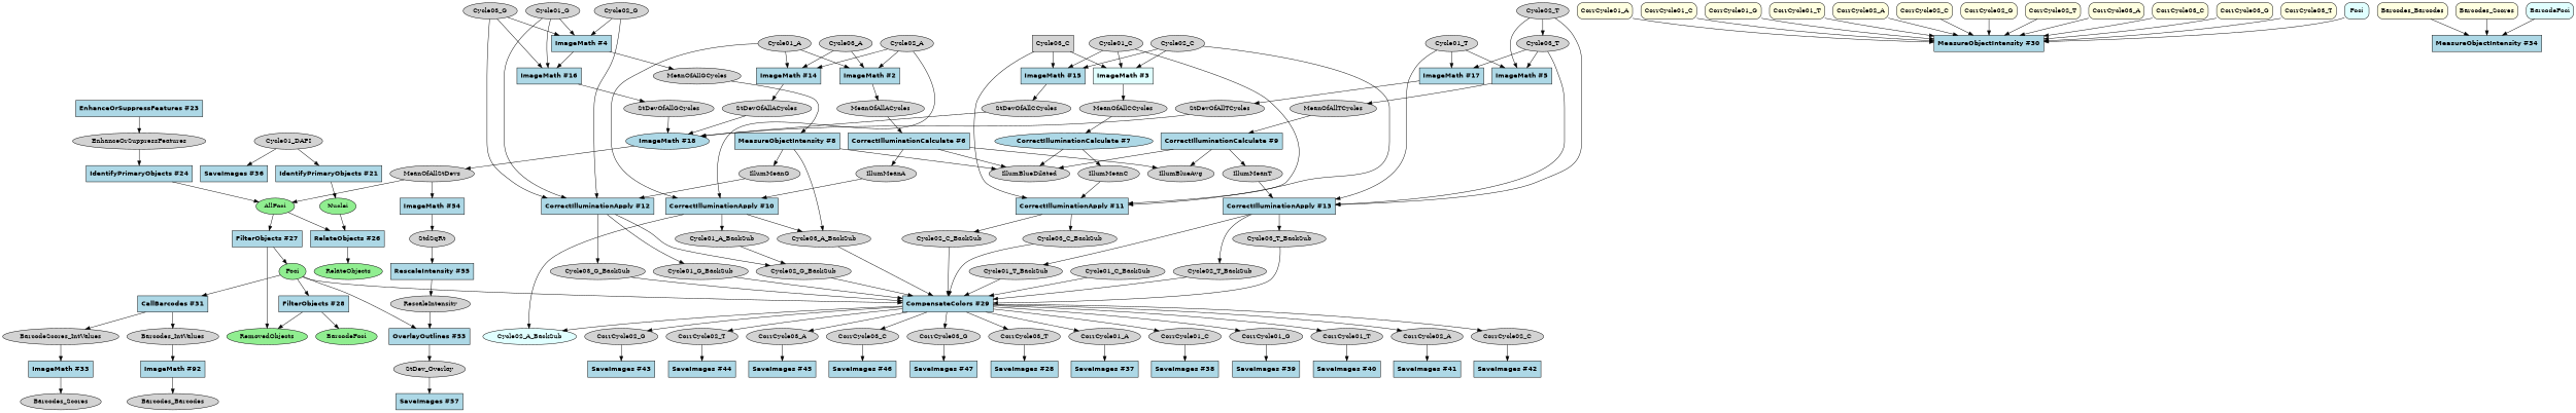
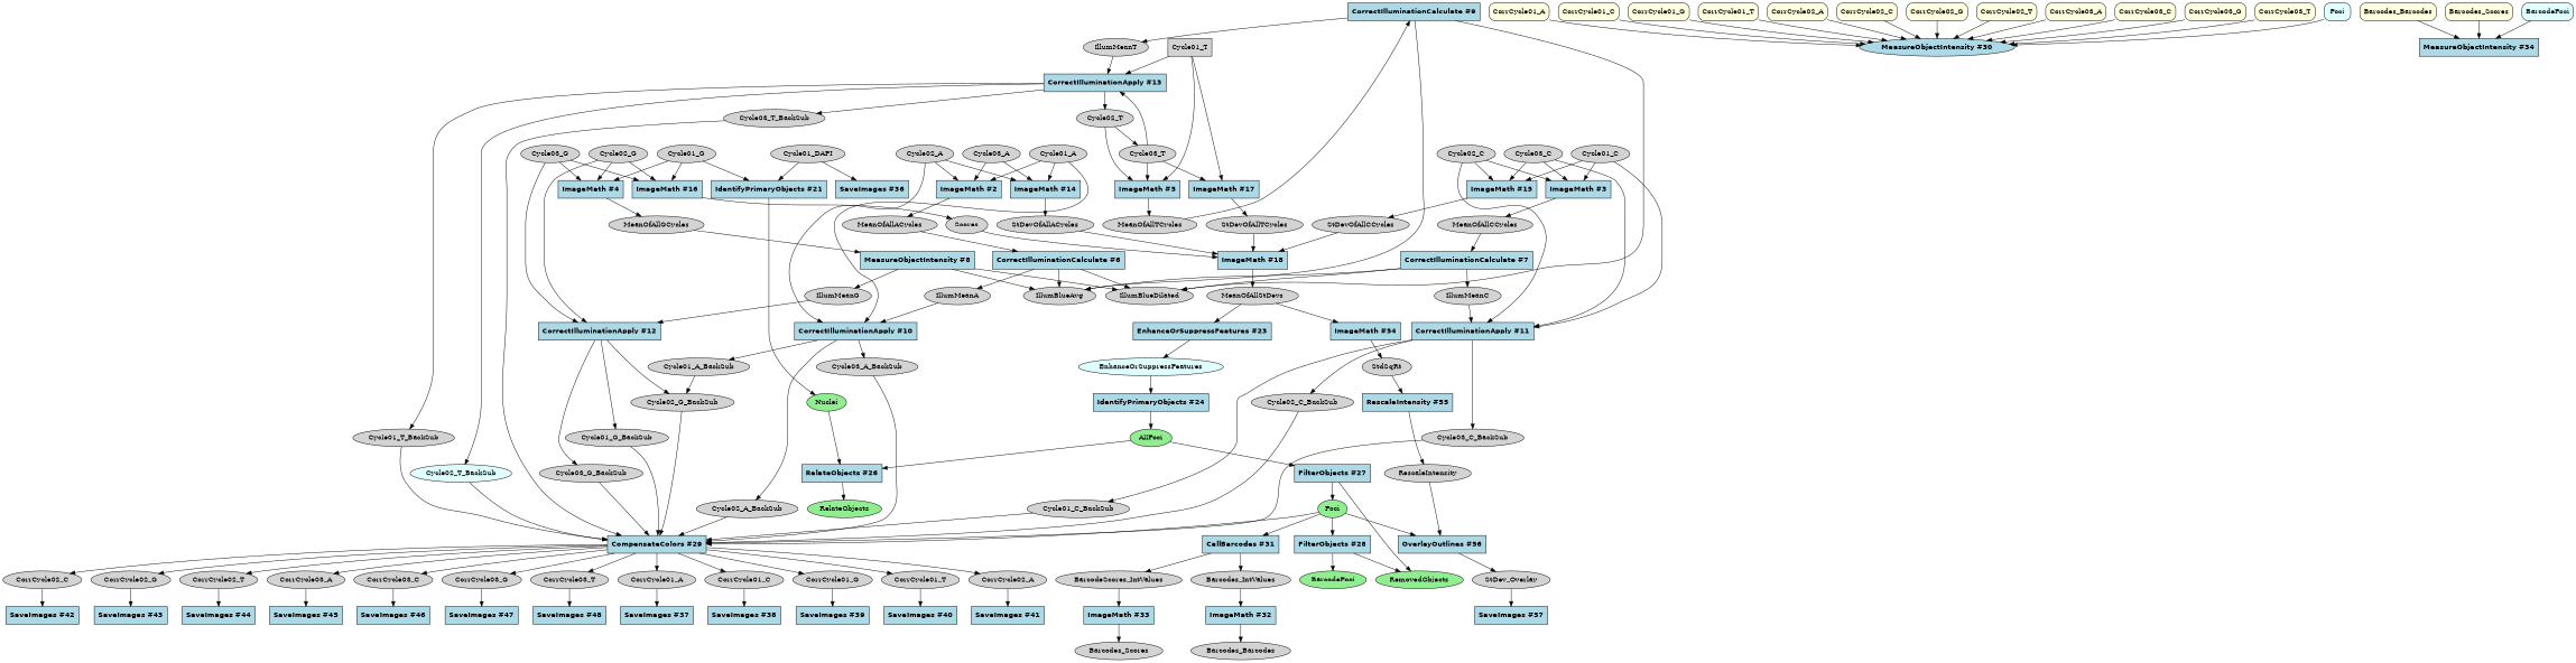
  strict digraph {
    node [fillcolor=lightgray shape=ellipse style=filled type=image]
    edge [type=image_input]
    n1 [enabled=True fillcolor=lightblue fontname="Helvetica-Bold" label="CallBarcodes #31" module_name=CallBarcodes module_num=31 original_num=31 shape=box stable_id=CallBarcodes_4788fbca type=module]
    n2 [label=BarcodeScores_IntValues]
    n3 [label=Barcodes_IntValues]
    n4 [enabled=True fillcolor=lightblue fontname="Helvetica-Bold" label="ImageMath #33" module_name=ImageMath module_num=33 original_num=33 shape=box stable_id=ImageMath_b654376e type=module]
-   n5 [enabled=True fillcolor=lightblue fontname="Helvetica-Bold" label="ImageMath #92" module_name=ImageMath module_num=32 original_num=32 shape=box stable_id=ImageMath_30809a61 type=module]
+   n5 [enabled=True fillcolor=lightblue fontname="Helvetica-Bold" label="ImageMath #32" module_name=ImageMath module_num=32 original_num=32 shape=box stable_id=ImageMath_30809a61 type=module]
    n6 [enabled=True fillcolor=lightblue fontname="Helvetica-Bold" label="CompensateColors #29" module_name=CompensateColors module_num=29 original_num=29 shape=box stable_id=CompensateColors_fd827eb type=module]
    n7 [label=CorrCycle01_A]
    n8 [label=CorrCycle01_C]
    n9 [label=CorrCycle01_G]
    n10 [label=CorrCycle01_T]
    n11 [label=CorrCycle02_A]
    n12 [label=CorrCycle02_C]
    n13 [label=CorrCycle02_G]
    n14 [label=CorrCycle02_T]
    n15 [label=CorrCycle03_A]
    n16 [label=CorrCycle03_C]
    n17 [label=CorrCycle03_G]
    n18 [label=CorrCycle03_T]
    n19 [enabled=True fillcolor=lightblue fontname="Helvetica-Bold" label="SaveImages #37" module_name=SaveImages module_num=37 original_num=37 shape=box stable_id=SaveImages_f6adb570 type=module]
    n20 [enabled=True fillcolor=lightblue fontname="Helvetica-Bold" label="SaveImages #38" module_name=SaveImages module_num=38 original_num=38 shape=box stable_id=SaveImages_e233cde3 type=module]
    n21 [enabled=True fillcolor=lightblue fontname="Helvetica-Bold" label="SaveImages #39" module_name=SaveImages module_num=39 original_num=39 shape=box stable_id=SaveImages_7075941a type=module]
    n22 [enabled=True fillcolor=lightblue fontname="Helvetica-Bold" label="SaveImages #40" module_name=SaveImages module_num=40 original_num=40 shape=box stable_id=SaveImages_57a6b12 type=module]
    n23 [enabled=True fillcolor=lightblue fontname="Helvetica-Bold" label="SaveImages #41" module_name=SaveImages module_num=41 original_num=41 shape=box stable_id=SaveImages_717d3cea type=module]
    n24 [enabled=True fillcolor=lightblue fontname="Helvetica-Bold" label="SaveImages #42" module_name=SaveImages module_num=42 original_num=42 shape=box stable_id=SaveImages_f9768478 type=module]
    n25 [enabled=True fillcolor=lightblue fontname="Helvetica-Bold" label="SaveImages #43" module_name=SaveImages module_num=43 original_num=43 shape=box stable_id=SaveImages_475b9adc type=module]
    n26 [enabled=True fillcolor=lightblue fontname="Helvetica-Bold" label="SaveImages #44" module_name=SaveImages module_num=44 original_num=44 shape=box stable_id=SaveImages_5a91eb66 type=module]
    n27 [enabled=True fillcolor=lightblue fontname="Helvetica-Bold" label="SaveImages #45" module_name=SaveImages module_num=45 original_num=45 shape=box stable_id=SaveImages_5fdcb52a type=module]
    n28 [enabled=True fillcolor=lightblue fontname="Helvetica-Bold" label="SaveImages #46" module_name=SaveImages module_num=46 original_num=46 shape=box stable_id=SaveImages_b45d2d2f type=module]
    n29 [enabled=True fillcolor=lightblue fontname="Helvetica-Bold" label="SaveImages #47" module_name=SaveImages module_num=47 original_num=47 shape=box stable_id=SaveImages_33383c97 type=module]
-   n30 [enabled=True fillcolor=lightblue fontname="Helvetica-Bold" label="SaveImages #28" module_name=SaveImages module_num=48 original_num=48 shape=box stable_id=SaveImages_77741552 type=module]
+   n30 [enabled=True fillcolor=lightblue fontname="Helvetica-Bold" label="SaveImages #48" module_name=SaveImages module_num=48 original_num=48 shape=box stable_id=SaveImages_77741552 type=module]
    n31 [enabled=True fillcolor=lightblue fontname="Helvetica-Bold" label="CorrectIlluminationApply #10" module_name=CorrectIlluminationApply module_num=10 original_num=10 shape=box stable_id=CorrectIlluminationApply_29ebbbad type=module]
    n32 [label=Cycle01_A_BackSub]
-   n33 [fillcolor=lightcyan label=Cycle02_A_BackSub]
+   n33 [label=Cycle02_A_BackSub]
    n34 [label=Cycle03_A_BackSub]
    n35 [label=Cycle02_G_BackSub]
    n36 [enabled=True fillcolor=lightblue fontname="Helvetica-Bold" label="CorrectIlluminationApply #12" module_name=CorrectIlluminationApply module_num=12 original_num=12 shape=box stable_id=CorrectIlluminationApply_411e5bd0 type=module]
    n37 [label=Cycle01_G_BackSub]
    n38 [label=Cycle03_G_BackSub]
    n39 [enabled=True fillcolor=lightblue fontname="Helvetica-Bold" label="CorrectIlluminationApply #13" module_name=CorrectIlluminationApply module_num=13 original_num=13 shape=box stable_id=CorrectIlluminationApply_5061a065 type=module]
    n40 [label=Cycle01_T_BackSub]
-   n41 [label=Cycle02_T_BackSub]
+   n41 [fillcolor=lightcyan label=Cycle02_T_BackSub]
    n42 [label=Cycle03_T_BackSub]
    n43 [enabled=True fillcolor=lightblue fontname="Helvetica-Bold" label="CorrectIlluminationApply #11" module_name=CorrectIlluminationApply module_num=11 original_num=11 shape=box stable_id=CorrectIlluminationApply_5534334b type=module]
    n44 [label=Cycle01_C_BackSub]
    n45 [label=Cycle02_C_BackSub]
    n46 [label=Cycle03_C_BackSub]
    n47 [enabled=True fillcolor=lightblue fontname="Helvetica-Bold" label="CorrectIlluminationCalculate #9" module_name=CorrectIlluminationCalculate module_num=9 original_num=9 shape=box stable_id=CorrectIlluminationCalculate_3245025c type=module]
    n48 [label=IllumBlueAvg]
    n49 [label=IllumBlueDilated]
    n50 [label=IllumMeanT]
    n51 [enabled=True fillcolor=lightblue fontname="Helvetica-Bold" label="MeasureObjectIntensity #8" module_name=CorrectIlluminationCalculate module_num=8 original_num=8 shape=box stable_id=CorrectIlluminationCalculate_3baf2ca4 type=module]
    n52 [label=IllumMeanG]
    n53 [enabled=True fillcolor=lightblue fontname="Helvetica-Bold" label="CorrectIlluminationCalculate #6" module_name=CorrectIlluminationCalculate module_num=6 original_num=6 shape=box stable_id=CorrectIlluminationCalculate_cd9bd5bf type=module]
    n54 [label=IllumMeanA]
-   n55 [enabled=True fillcolor=lightblue fontname="Helvetica-Bold" label="CorrectIlluminationCalculate #7" module_name=CorrectIlluminationCalculate module_num=7 original_num=7 stable_id=CorrectIlluminationCalculate_dad43eb4 type=module]
+   n55 [enabled=True fillcolor=lightblue fontname="Helvetica-Bold" label="CorrectIlluminationCalculate #7" module_name=CorrectIlluminationCalculate module_num=7 original_num=7 shape=box stable_id=CorrectIlluminationCalculate_dad43eb4 type=module]
    n56 [label=IllumMeanC]
    n57 [enabled=True fillcolor=lightblue fontname="Helvetica-Bold" label="EnhanceOrSuppressFeatures #23" module_name=EnhanceOrSuppressFeatures module_num=23 original_num=23 shape=box stable_id=EnhanceOrSuppressFeatures_f32f4106 type=module]
-   n58 [label=EnhanceOrSuppressFeatures]
+   n58 [fillcolor=lightcyan label=EnhanceOrSuppressFeatures]
    n59 [enabled=True fillcolor=lightblue fontname="Helvetica-Bold" label="IdentifyPrimaryObjects #24" module_name=IdentifyPrimaryObjects module_num=24 original_num=24 shape=box stable_id=IdentifyPrimaryObjects_603b862f type=module]
    n60 [enabled=True fillcolor=lightblue fontname="Helvetica-Bold" label="FilterObjects #28" module_name=FilterObjects module_num=28 original_num=28 shape=box stable_id=FilterObjects_6e105bb0 type=module]
    n61 [fillcolor=lightgreen label=BarcodeFoci type=object]
    n62 [fillcolor=lightgreen label=RemovedObjects type=object]
    n63 [enabled=True fillcolor=lightblue fontname="Helvetica-Bold" label="FilterObjects #27" module_name=FilterObjects module_num=27 original_num=27 shape=box stable_id=FilterObjects_ec02cd96 type=module]
    n64 [fillcolor=lightgreen label=Foci type=object]
-   n65 [enabled=True fillcolor=lightblue fontname="Helvetica-Bold" label="OverlayOutlines #53" module_name=OverlayOutlines module_num=56 original_num=56 shape=box stable_id=OverlayOutlines_3c569997 type=module]
+   n65 [enabled=True fillcolor=lightblue fontname="Helvetica-Bold" label="OverlayOutlines #56" module_name=OverlayOutlines module_num=56 original_num=56 shape=box stable_id=OverlayOutlines_3c569997 type=module]
    n66 [fillcolor=lightgreen label=AllFoci type=object]
    n67 [enabled=True fillcolor=lightblue fontname="Helvetica-Bold" label="RelateObjects #26" module_name=RelateObjects module_num=26 original_num=26 shape=box stable_id=RelateObjects_9f6988e9 type=module]
    n68 [enabled=True fillcolor=lightblue fontname="Helvetica-Bold" label="IdentifyPrimaryObjects #21" module_name=IdentifyPrimaryObjects module_num=21 original_num=21 shape=box stable_id=IdentifyPrimaryObjects_8ca852cd type=module]
    n69 [fillcolor=lightgreen label=Nuclei type=object]
    n70 [label=Barcodes_Barcodes]
    n71 [enabled=True fillcolor=lightblue fontname="Helvetica-Bold" label="ImageMath #5" module_name=ImageMath module_num=5 original_num=5 shape=box stable_id=ImageMath_3a8915c1 type=module]
    n72 [label=MeanOfAllTCycles]
-   n73 [enabled=True fillcolor=lightcyan fontname="Helvetica-Bold" label="ImageMath #3" module_name=ImageMath module_num=3 original_num=3 shape=box stable_id=ImageMath_3b281cf type=module]
+   n73 [enabled=True fillcolor=lightblue fontname="Helvetica-Bold" label="ImageMath #3" module_name=ImageMath module_num=3 original_num=3 shape=box stable_id=ImageMath_3b281cf type=module]
    n74 [label=MeanOfAllCCycles]
    n75 [enabled=True fillcolor=lightblue fontname="Helvetica-Bold" label="ImageMath #17" module_name=ImageMath module_num=17 original_num=17 shape=box stable_id=ImageMath_3e972c26 type=module]
    n76 [label=StDevOfAllTCycles]
-   n77 [enabled=True fillcolor=lightblue fontname="Helvetica-Bold" label="ImageMath #18" module_name=ImageMath module_num=18 original_num=18 stable_id=ImageMath_61673e18 type=module]
+   n77 [enabled=True fillcolor=lightblue fontname="Helvetica-Bold" label="ImageMath #18" module_name=ImageMath module_num=18 original_num=18 shape=box stable_id=ImageMath_61673e18 type=module]
    n78 [enabled=True fillcolor=lightblue fontname="Helvetica-Bold" label="ImageMath #4" module_name=ImageMath module_num=4 original_num=4 shape=box stable_id=ImageMath_3f7295d type=module]
    n79 [label=MeanOfAllGCycles]
    n80 [label=MeanOfAllStDevs]
    n81 [enabled=True fillcolor=lightblue fontname="Helvetica-Bold" label="ImageMath #54" module_name=ImageMath module_num=54 original_num=54 shape=box stable_id=ImageMath_a359e01d type=module]
    n82 [enabled=True fillcolor=lightblue fontname="Helvetica-Bold" label="ImageMath #16" module_name=ImageMath module_num=16 original_num=16 shape=box stable_id=ImageMath_74032068 type=module]
-   n83 [label=StDevOfAllGCycles]
+   n83 [label=Scores]
    n84 [label=StdSqRt]
    n85 [enabled=True fillcolor=lightblue fontname="Helvetica-Bold" label="RescaleIntensity #55" module_name=RescaleIntensity module_num=55 original_num=55 shape=box stable_id=RescaleIntensity_2828f79d type=module]
    n86 [enabled=True fillcolor=lightblue fontname="Helvetica-Bold" label="ImageMath #14" module_name=ImageMath module_num=14 original_num=14 shape=box stable_id=ImageMath_b1ed5d0a type=module]
    n87 [label=StDevOfAllACycles]
    n88 [label=Barcodes_Scores]
    n89 [enabled=True fillcolor=lightblue fontname="Helvetica-Bold" label="ImageMath #15" module_name=ImageMath module_num=15 original_num=15 shape=box stable_id=ImageMath_d9d3732a type=module]
    n90 [label=StDevOfAllCCycles]
    n91 [enabled=True fillcolor=lightblue fontname="Helvetica-Bold" label="ImageMath #2" module_name=ImageMath module_num=2 original_num=2 shape=box stable_id=ImageMath_e4eb6f5d type=module]
    n92 [label=MeanOfAllACycles]
-   n93 [enabled=True fillcolor=lightblue fontname="Helvetica-Bold" label="MeasureObjectIntensity #30" module_name=MeasureObjectIntensity module_num=30 original_num=30 shape=box stable_id=MeasureObjectIntensity_b58ceacc type=module]
+   n93 [enabled=True fillcolor=lightblue fontname="Helvetica-Bold" label="MeasureObjectIntensity #30" module_name=MeasureObjectIntensity module_num=30 original_num=30 stable_id=MeasureObjectIntensity_b58ceacc type=module]
    n94 [enabled=True fillcolor=lightblue fontname="Helvetica-Bold" label="MeasureObjectIntensity #34" module_name=MeasureObjectIntensity module_num=34 original_num=34 shape=box stable_id=MeasureObjectIntensity_d8048f6a type=module]
    n95 [label=StDev_Overlay]
    n96 [enabled=True fillcolor=lightblue fontname="Helvetica-Bold" label="SaveImages #57" module_name=SaveImages module_num=57 original_num=57 shape=box stable_id=SaveImages_2b611764 type=module]
    n97 [fillcolor=lightgreen label=RelateObjects type=object]
    n98 [label=RescaleIntensity]
    n99 [enabled=True fillcolor=lightblue fontname="Helvetica-Bold" label="SaveImages #36" module_name=SaveImages module_num=36 original_num=36 shape=box stable_id=SaveImages_9b84240e type=module]
    n100 [label=Cycle01_A]
    n101 [label=Cycle01_C]
    n102 [label=Cycle01_DAPI]
    n103 [label=Cycle01_G]
-   n104 [label=Cycle01_T]
+   n104 [label=Cycle01_T shape=box]
    n105 [label=Cycle02_A]
    n106 [label=Cycle02_C]
    n107 [label=Cycle02_G]
    n108 [label=Cycle02_T]
    n109 [label=Cycle03_T]
    n110 [label=Cycle03_A]
-   n111 [label=Cycle03_C shape=box]
+   n111 [label=Cycle03_C]
    n112 [label=Cycle03_G]
    n113 [fillcolor=lightyellow label=Barcodes_Barcodes shape=box style="filled,rounded" type=image_list]
    n114 [fillcolor=lightyellow label=Barcodes_Scores shape=box style="filled,rounded" type=image_list]
    n115 [fillcolor=lightyellow label=CorrCycle01_A shape=box style="filled,rounded" type=image_list]
    n116 [fillcolor=lightyellow label=CorrCycle01_C shape=box style="filled,rounded" type=image_list]
    n117 [fillcolor=lightyellow label=CorrCycle01_G shape=box style="filled,rounded" type=image_list]
    n118 [fillcolor=lightyellow label=CorrCycle01_T shape=box style="filled,rounded" type=image_list]
    n119 [fillcolor=lightyellow label=CorrCycle02_A shape=box style="filled,rounded" type=image_list]
    n120 [fillcolor=lightyellow label=CorrCycle02_C shape=box style="filled,rounded" type=image_list]
    n121 [fillcolor=lightyellow label=CorrCycle02_G shape=box style="filled,rounded" type=image_list]
    n122 [fillcolor=lightyellow label=CorrCycle02_T shape=box style="filled,rounded" type=image_list]
    n123 [fillcolor=lightyellow label=CorrCycle03_A shape=box style="filled,rounded" type=image_list]
    n124 [fillcolor=lightyellow label=CorrCycle03_C shape=box style="filled,rounded" type=image_list]
    n125 [fillcolor=lightyellow label=CorrCycle03_G shape=box style="filled,rounded" type=image_list]
    n126 [fillcolor=lightyellow label=CorrCycle03_T shape=box style="filled,rounded" type=image_list]
    n127 [fillcolor=lightcyan label=BarcodeFoci shape=box style="filled,rounded" type=object_list]
    n128 [fillcolor=lightcyan label=Foci shape=box style="filled,rounded" type=object_list]
    n1 -> n2 [type=image_output]
    n1 -> n3 [type=image_output]
    n2 -> n4
    n3 -> n5
    n4 -> n88 [type=image_output]
    n5 -> n70 [type=image_output]
    n6 -> n7 [type=image_output]
    n6 -> n8 [type=image_output]
    n6 -> n9 [type=image_output]
    n6 -> n10 [type=image_output]
    n6 -> n11 [type=image_output]
    n6 -> n12 [type=image_output]
    n6 -> n13 [type=image_output]
    n6 -> n14 [type=image_output]
    n6 -> n15 [type=image_output]
    n6 -> n16 [type=image_output]
    n6 -> n17 [type=image_output]
    n6 -> n18 [type=image_output]
    n7 -> n19
    n8 -> n20
    n9 -> n21
    n10 -> n22
    n11 -> n23
    n12 -> n24
    n13 -> n25
    n14 -> n26
    n15 -> n27
    n16 -> n28
    n17 -> n29
    n18 -> n30
    n31 -> n32 [type=image_output]
    n31 -> n33 [type=image_output]
    n31 -> n34 [type=image_output]
    n32 -> n35
-   n6 -> n33
+   n33 -> n6
    n34 -> n6
    n35 -> n6
    n36 -> n35 [type=image_output]
    n36 -> n37 [type=image_output]
    n36 -> n38 [type=image_output]
    n37 -> n6
    n38 -> n6
    n39 -> n40 [type=image_output]
    n39 -> n41 [type=image_output]
    n39 -> n42 [type=image_output]
    n40 -> n6
    n41 -> n6
    n42 -> n6
+   n43 -> n44 [type=image_output]
    n43 -> n45 [type=image_output]
    n43 -> n46 [type=image_output]
    n44 -> n6
    n45 -> n6
    n46 -> n6
    n47 -> n48 [type=image_output]
    n47 -> n49 [type=image_output]
    n47 -> n50 [type=image_output]
    n50 -> n39
-   n51 -> n34 [type=image_output]
+   n51 -> n48 [type=image_output]
    n51 -> n49 [type=image_output]
    n51 -> n52 [type=image_output]
    n52 -> n36
    n53 -> n48 [type=image_output]
    n53 -> n49 [type=image_output]
    n53 -> n54 [type=image_output]
    n54 -> n31
+   n55 -> n48 [type=image_output]
    n55 -> n49 [type=image_output]
    n55 -> n56 [type=image_output]
    n56 -> n43
    n57 -> n58 [type=image_output]
    n58 -> n59
    n59 -> n66 [type=object_output]
    n60 -> n61 [type=object_output]
    n60 -> n62 [type=object_output]
    n63 -> n62 [type=object_output]
    n63 -> n64 [type=object_output]
    n64 -> n1 [type=object_input]
    n64 -> n6 [type=object_input]
    n64 -> n60 [type=object_input]
    n64 -> n65 [type=object_input]
    n65 -> n95 [type=image_output]
    n66 -> n63 [type=object_input]
    n66 -> n67 [type=object_input]
    n67 -> n97 [type=object_output]
    n68 -> n69 [type=object_output]
    n69 -> n67 [type=object_input]
    n71 -> n72 [type=image_output]
    n72 -> n47
    n73 -> n74 [type=image_output]
    n74 -> n55
    n75 -> n76 [type=image_output]
    n76 -> n77
    n77 -> n80 [type=image_output]
    n78 -> n79 [type=image_output]
    n79 -> n51
-   n80 -> n66
+   n80 -> n57
    n80 -> n81
    n81 -> n84 [type=image_output]
    n82 -> n83 [type=image_output]
    n83 -> n77
    n84 -> n85
    n85 -> n98 [type=image_output]
    n86 -> n87 [type=image_output]
    n87 -> n77
    n89 -> n90 [type=image_output]
    n90 -> n77
    n91 -> n92 [type=image_output]
    n92 -> n53
    n95 -> n96
    n98 -> n65
    n100 -> n31
    n100 -> n86
    n100 -> n91
    n101 -> n43
    n101 -> n73
    n101 -> n89
    n102 -> n68
    n102 -> n99
-   n103 -> n36
+   n103 -> n68
    n103 -> n78
    n103 -> n82
    n104 -> n39
    n104 -> n71
    n104 -> n75
    n105 -> n31
    n105 -> n86
    n105 -> n91
    n106 -> n43
    n106 -> n73
    n106 -> n89
    n107 -> n36
    n107 -> n78
-   n78 -> n82
-   n108 -> n39
+   n107 -> n82
+   n39 -> n108
    n108 -> n71
    n108 -> n109
    n109 -> n39
    n109 -> n71
    n109 -> n75
    n110 -> n86
    n110 -> n91
    n111 -> n43
    n111 -> n73
    n111 -> n89
    n112 -> n36
    n112 -> n78
    n112 -> n82
    n113 -> n94 [type=image_list_input]
    n114 -> n94 [type=image_list_input]
    n115 -> n93 [type=image_list_input]
    n116 -> n93 [type=image_list_input]
    n117 -> n93 [type=image_list_input]
    n118 -> n93 [type=image_list_input]
    n119 -> n93 [type=image_list_input]
    n120 -> n93 [type=image_list_input]
    n121 -> n93 [type=image_list_input]
    n122 -> n93 [type=image_list_input]
    n123 -> n93 [type=image_list_input]
    n124 -> n93 [type=image_list_input]
    n125 -> n93 [type=image_list_input]
    n126 -> n93 [type=image_list_input]
    n127 -> n94 [type=object_list_input]
    n128 -> n93 [type=object_list_input]
  }
